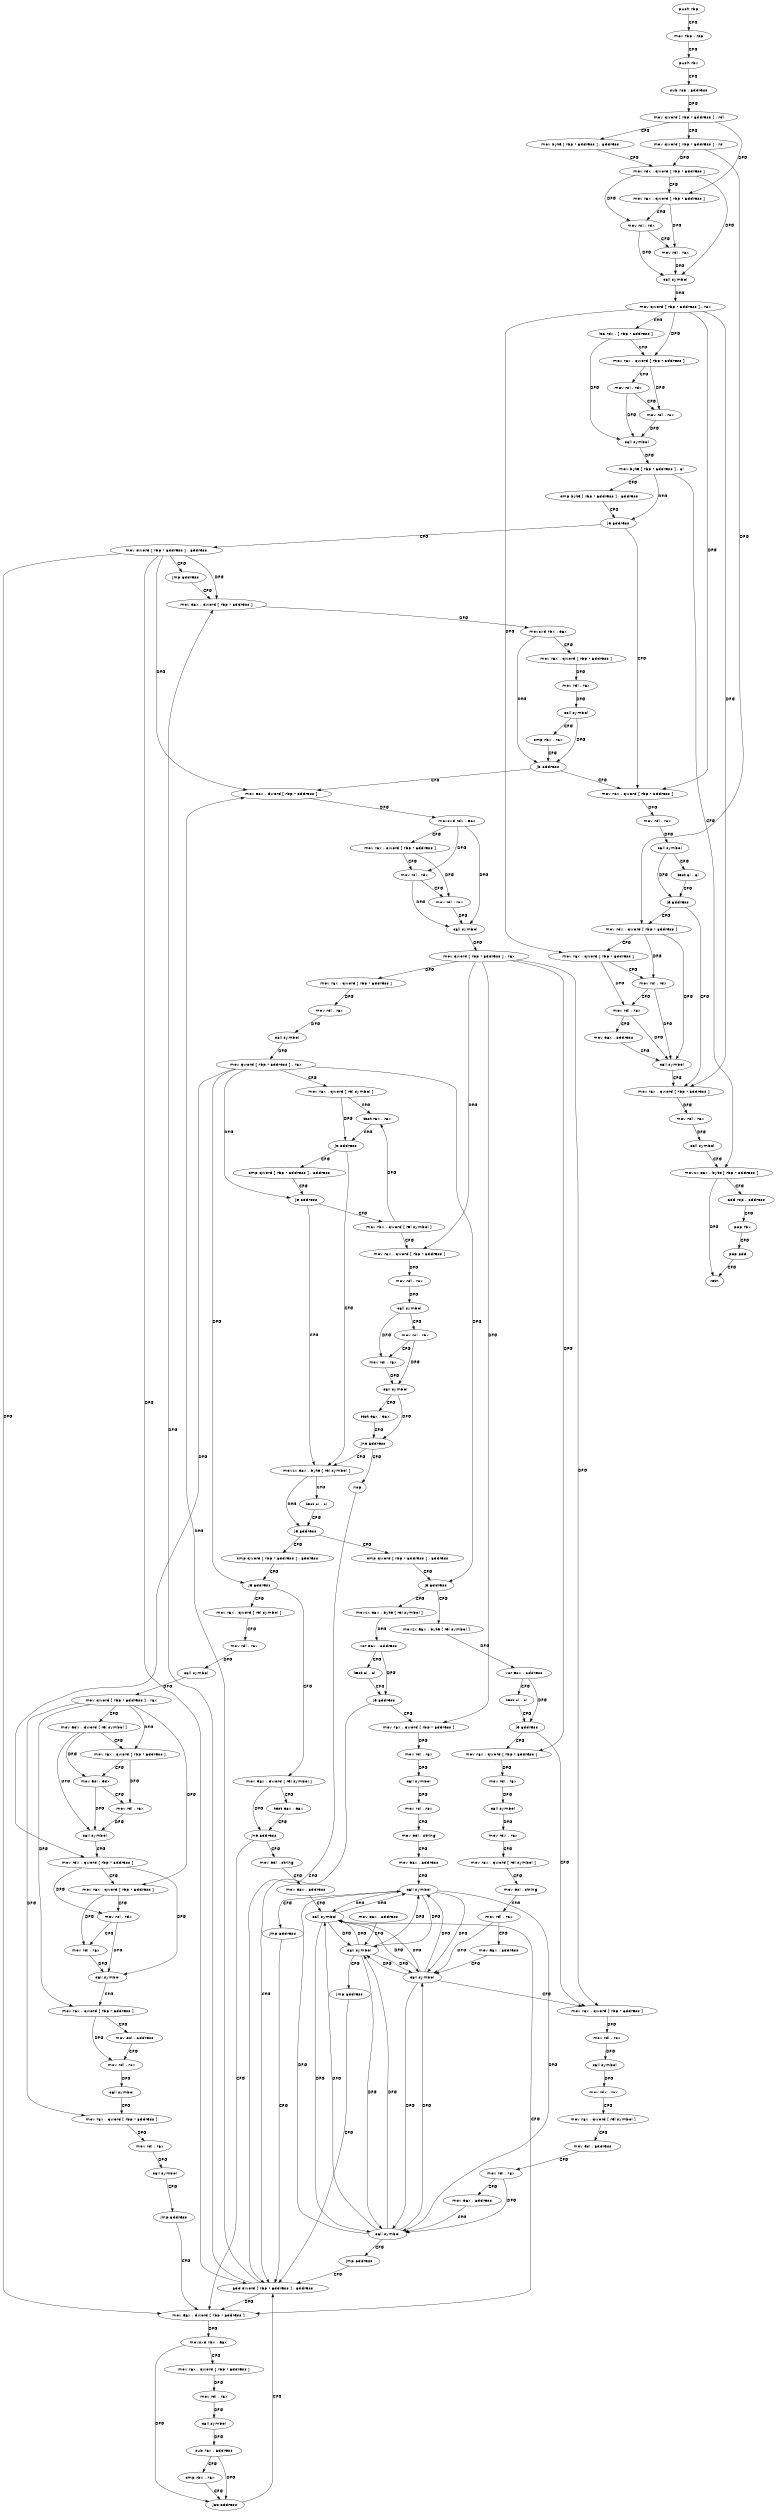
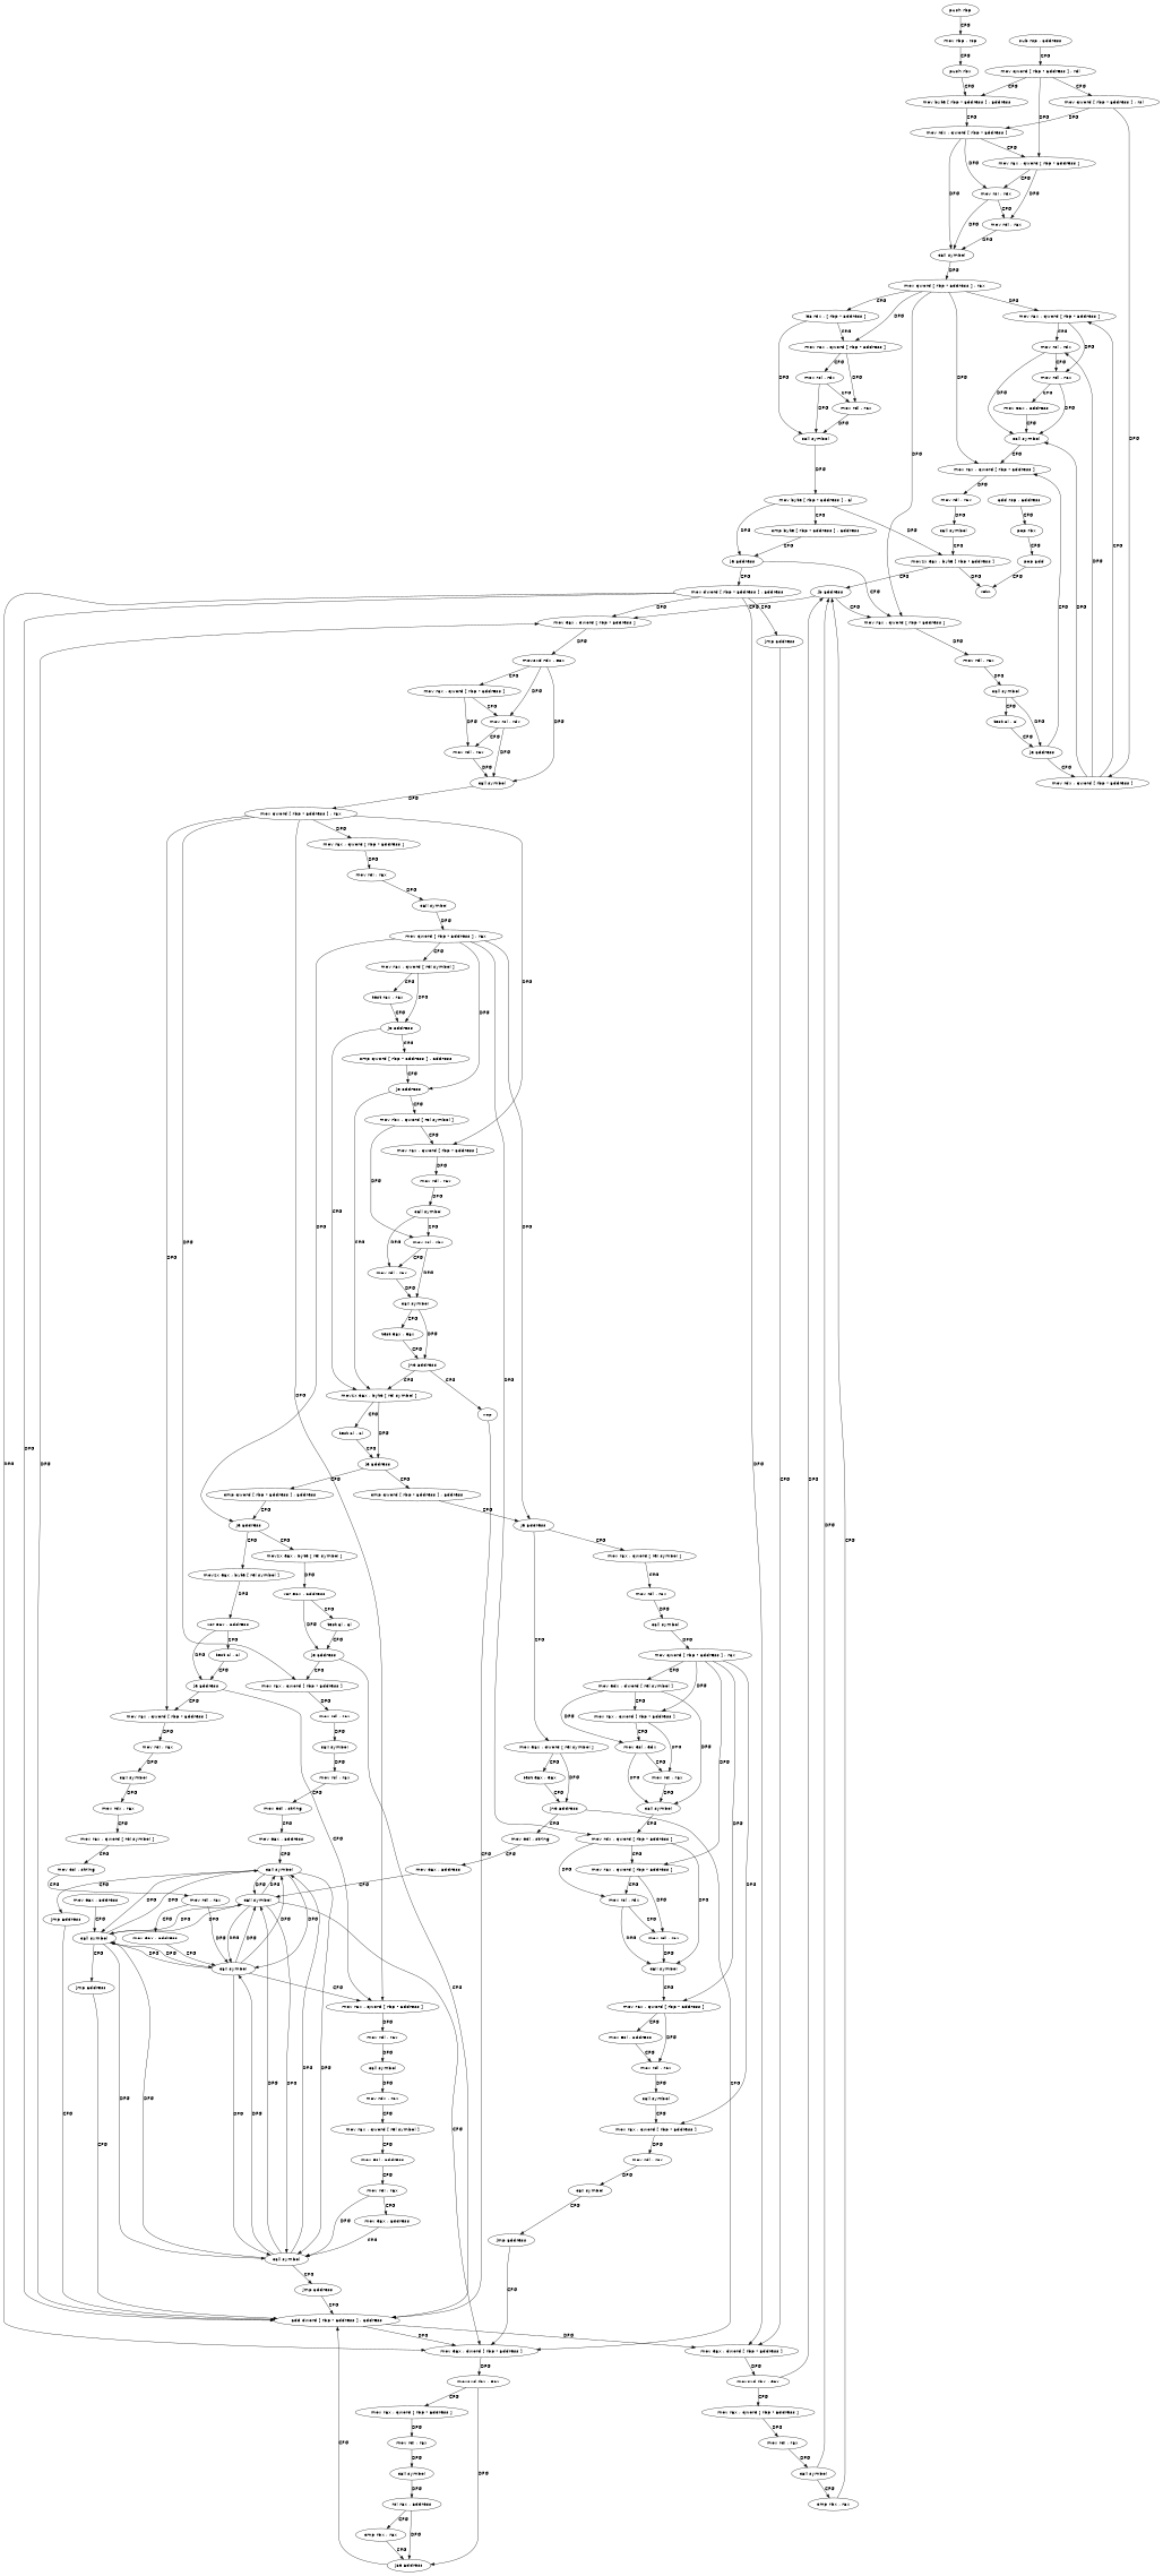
  digraph {
    fontname="DejaVu Sans"
    node [fontname="DejaVu Sans"]
    edge [fontname="DejaVu Sans"]
    n1 [label="push rbp"]
    n2 [label="mov rbp , rsp"]
    n3 [label="push rbx"]
    n4 [label="sub rsp , address"]
    n5 [label="mov qword [ rbp - address ] , rdi"]
    n6 [label="mov qword [ rbp - address ] , rsi"]
    n7 [label="mov rax , qword [ rbp - address ]"]
    n8 [label="mov byte [ rbp - address ] , address"]
    n9 [label="mov rdx , qword [ rbp - address ]"]
    n10 [label="mov rdx , qword [ rbp - address ]"]
    n11 [label="mov rsi , rdx"]
    n12 [label="mov rdi , rax"]
    n13 [label="call symbol"]
    n14 [label="mov rax , qword [ rbp - address ]"]
    n15 [label="mov rsi , rdx"]
    n16 [label="call symbol"]
    n17 [label="mov qword [ rbp - address ] , rax"]
    n18 [label="lea rdx , [ rbp - address ]"]
    n19 [label="mov rax , qword [ rbp - address ]"]
    n20 [label="mov rax , qword [ rbp - address ]"]
    n21 [label="mov rax , qword [ rbp - address ]"]
    n22 [label="call symbol"]
    n23 [label="mov rsi , rdx"]
    n24 [label="mov rdi , rax"]
    n25 [label="mov rdi , rax"]
    n26 [label="mov rdi , rax"]
    n27 [label="mov rdi , rax"]
    n28 [label="mov byte [ rbp - address ] , al"]
    n29 [label="cmp byte [ rbp - address ] , address"]
    n30 [label="je address"]
    n31 [label="movzx eax , byte [ rbp - address ]"]
    n32 [label="mov dword [ rbp - address ] , address"]
    n33 [label="add rsp , address"]
    n34 [label=retn]
    n35 [label="jmp address"]
    n36 [label="mov eax , dword [ rbp - address ]"]
    n37 [label="mov eax , dword [ rbp - address ]"]
    n38 [label="add dword [ rbp - address ] , address"]
    n39 [label="mov eax , dword [ rbp - address ]"]
    n40 [label="call symbol"]
    n41 [label="movsxd rbx , eax"]
    n42 [label="movsxd rdx , eax"]
    n43 [label="movsxd rbx , eax"]
    n44 [label="test al , al"]
    n45 [label="je address"]
    n46 [label="call symbol"]
    n47 [label="mov rax , qword [ rbp - address ]"]
    n48 [label="jb address"]
    n49 [label="pop rbx"]
    n50 [label="pop add"]
    n51 [label="mov eax , address"]
    n52 [label="mov rdi , rax"]
    n53 [label="call symbol"]
    n54 [label="cmp rbx , rax"]
    n55 [label="mov rax , qword [ rbp - address ]"]
    n56 [label="mov rsi , rdx"]
    n57 [label="call symbol"]
    n58 [label="mov rdi , rax"]
    n59 [label="mov qword [ rbp - address ] , rax"]
    n60 [label="mov rax , qword [ rbp - address ]"]
    n61 [label="mov rax , qword [ rbp - address ]"]
    n62 [label="mov rax , qword [ rbp - address ]"]
    n63 [label="mov rax , qword [ rbp - address ]"]
    n64 [label="mov rax , qword [ rbp - address ]"]
    n65 [label="mov rdi , rax"]
    n66 [label="mov rdi , rax"]
    n67 [label="mov rdi , rax"]
    n68 [label="mov rdi , rax"]
    n69 [label="mov rdi , rax"]
    n70 [label="call symbol"]
    n71 [label="mov qword [ rbp - address ] , rax"]
    n72 [label="mov rax , qword [ rel symbol ]"]
    n73 [label="je address"]
    n74 [label="je address"]
    n75 [label="je address"]
    n76 [label="mov rdx , qword [ rbp - address ]"]
    n77 [label="test rax , rax"]
    n78 [label="je address"]
    n79 [label="movzx eax , byte [ rel symbol ]"]
    n80 [label="mov rbx , qword [ rel symbol ]"]
    n81 [label="movzx eax , byte [ rel symbol ]"]
    n82 [label="movzx eax , byte [ rel symbol ]"]
    n83 [label="mov eax , dword [ rel symbol ]"]
    n84 [label="mov rax , qword [ rel symbol ]"]
    n85 [label="mov rax , qword [ rbp - address ]"]
    n86 [label="mov rsi , rdx"]
    n87 [label="call symbol"]
    n88 [label="cmp qword [ rbp - address ] , address"]
    n89 [label="test al , al"]
    n90 [label="je address"]
    n91 [label="cmp qword [ rbp - address ] , address"]
    n92 [label="cmp qword [ rbp - address ] , address"]
    n93 [label="mov rsi , rbx"]
    n94 [label="mov rdi , rax"]
    n95 [label="call symbol"]
    n96 [label="xor eax , address"]
    n97 [label="xor eax , address"]
    n98 [label="test al , al"]
    n99 [label="je address"]
    n100 [label="test al , al"]
    n101 [label="je address"]
    n102 [label="test eax , eax"]
    n103 [label="jne address"]
    n104 [label="mov rdi , rax"]
    n105 [label="mov edi , string"]
    n106 [label="call symbol"]
    n107 [label="call symbol"]
    n108 [label="test eax , eax"]
    n109 [label="jne address"]
    n110 [label=nop]
    n111 [label="call symbol"]
    n112 [label="call symbol"]
    n113 [label="call symbol"]
    n114 [label="mov eax , address"]
    n115 [label="mov rax , qword [ rbp - address ]"]
    n116 [label="jae address"]
    n117 [label="call symbol"]
    n118 [label="mov qword [ rbp - address ] , rax"]
    n119 [label="mov edx , dword [ rel symbol ]"]
    n120 [label="mov rax , qword [ rbp - address ]"]
    n121 [label="mov rax , qword [ rbp - address ]"]
    n122 [label="mov rax , qword [ rbp - address ]"]
    n123 [label="mov esi , edx"]
    n124 [label="call symbol"]
    n125 [label="mov rdi , rax"]
    n126 [label="mov rdi , rax"]
    n127 [label="mov esi , address"]
    n128 [label="mov rdi , rax"]
    n129 [label="mov rdi , rax"]
    n130 [label="call symbol"]
    n131 [label="call symbol"]
    n132 [label="jmp address"]
    n133 [label="mov rsi , rax"]
    n134 [label="mov edi , string"]
    n135 [label="mov eax , address"]
    n136 [label="call symbol"]
    n137 [label="jmp address"]
    n138 [label="call symbol"]
    n139 [label="call symbol"]
    n140 [label="call symbol"]
    n141 [label="jmp address"]
    n142 [label="jmp address"]
    n143 [label="mov rdx , rax"]
    n144 [label="mov rax , qword [ rel symbol ]"]
    n145 [label="mov esi , address"]
    n146 [label="mov rdi , rax"]
    n147 [label="mov eax , address"]
    n148 [label="mov rdx , rax"]
    n149 [label="mov rax , qword [ rel symbol ]"]
    n150 [label="mov esi , string"]
    n151 [label="mov rdi , rax"]
    n152 [label="mov eax , address"]
    n153 [label="mov rdi , rax"]
    n154 [label="call symbol"]
-   n155 [label="sub rax , address"]
+   n155 [label="rsi rax , address"]
    n156 [label="cmp rbx , rax"]
    n157 [label="mov eax , address"]
    n1 -> n2 [label=CFG]
    n2 -> n3 [label=CFG]
-   n3 -> n4 [label=CFG]
-   n4 -> n5 [label=DFG]
+   n3 -> n8 [label=CFG]
+   n4 -> n5 [label=CFG]
    n5 -> n6 [label=CFG]
    n5 -> n7 [label=DFG]
    n5 -> n8 [label=CFG]
    n6 -> n9 [label=DFG]
    n6 -> n10 [label=DFG]
    n7 -> n11 [label=CFG]
    n7 -> n12 [label=DFG]
    n8 -> n9 [label=CFG]
    n9 -> n7 [label=CFG]
    n9 -> n11 [label=DFG]
    n9 -> n13 [label=DFG]
    n10 -> n14 [label=CFG]
    n10 -> n15 [label=DFG]
    n10 -> n16 [label=DFG]
    n11 -> n12 [label=CFG]
    n11 -> n13 [label=DFG]
    n12 -> n13 [label=DFG]
    n13 -> n17 [label=DFG]
    n14 -> n15 [label=CFG]
    n14 -> n27 [label=DFG]
    n15 -> n16 [label=DFG]
    n15 -> n27 [label=CFG]
    n16 -> n21 [label=CFG]
    n17 -> n14 [label=DFG]
    n17 -> n18 [label=CFG]
    n17 -> n19 [label=DFG]
    n17 -> n20 [label=DFG]
    n17 -> n21 [label=DFG]
    n18 -> n19 [label=CFG]
    n18 -> n22 [label=DFG]
    n19 -> n23 [label=CFG]
    n19 -> n24 [label=DFG]
    n20 -> n25 [label=DFG]
    n21 -> n26 [label=DFG]
    n22 -> n28 [label=DFG]
    n23 -> n22 [label=DFG]
    n23 -> n24 [label=CFG]
    n24 -> n22 [label=DFG]
    n25 -> n40 [label=DFG]
    n26 -> n46 [label=DFG]
    n27 -> n16 [label=DFG]
    n27 -> n51 [label=CFG]
    n28 -> n29 [label=CFG]
    n28 -> n30 [label=DFG]
-   n28 -> n31 [label=CFG]
+   n28 -> n31 [label=DFG]
    n29 -> n30 [label=CFG]
    n30 -> n20 [label=CFG]
    n30 -> n32 [label=CFG]
-   n31 -> n33 [label=CFG]
+   n31 -> n48 [label=CFG]
    n31 -> n34 [label=DFG]
    n32 -> n35 [label=CFG]
    n32 -> n36 [label=DFG]
    n32 -> n37 [label=DFG]
    n32 -> n38 [label=DFG]
    n32 -> n39 [label=DFG]
    n33 -> n49 [label=CFG]
    n35 -> n36 [label=CFG]
    n36 -> n41 [label=DFG]
    n37 -> n42 [label=DFG]
    n38 -> n36 [label=DFG]
    n38 -> n37 [label=DFG]
    n38 -> n39 [label=DFG]
    n39 -> n43 [label=DFG]
    n40 -> n44 [label=CFG]
    n40 -> n45 [label=DFG]
    n41 -> n47 [label=CFG]
    n41 -> n48 [label=DFG]
    n42 -> n55 [label=CFG]
    n42 -> n56 [label=DFG]
    n42 -> n57 [label=DFG]
    n43 -> n115 [label=CFG]
    n43 -> n116 [label=DFG]
    n44 -> n45 [label=CFG]
    n45 -> n10 [label=CFG]
    n45 -> n21 [label=CFG]
    n46 -> n31 [label=CFG]
    n47 -> n52 [label=DFG]
    n48 -> n20 [label=CFG]
    n48 -> n37 [label=CFG]
    n49 -> n50 [label=CFG]
    n50 -> n34 [label=CFG]
    n51 -> n16 [label=CFG]
    n52 -> n53 [label=DFG]
    n53 -> n48 [label=DFG]
    n53 -> n54 [label=CFG]
    n54 -> n48 [label=CFG]
    n55 -> n56 [label=CFG]
    n55 -> n58 [label=DFG]
    n56 -> n57 [label=DFG]
    n56 -> n58 [label=CFG]
    n57 -> n59 [label=DFG]
    n58 -> n57 [label=DFG]
    n59 -> n60 [label=DFG]
    n59 -> n61 [label=DFG]
    n59 -> n62 [label=DFG]
    n59 -> n63 [label=DFG]
    n59 -> n64 [label=DFG]
    n60 -> n65 [label=DFG]
    n61 -> n66 [label=DFG]
    n62 -> n67 [label=DFG]
    n63 -> n68 [label=DFG]
    n64 -> n69 [label=DFG]
    n65 -> n70 [label=DFG]
    n66 -> n107 [label=DFG]
    n67 -> n111 [label=DFG]
    n68 -> n112 [label=DFG]
    n69 -> n113 [label=DFG]
    n70 -> n71 [label=DFG]
    n71 -> n72 [label=CFG]
    n71 -> n73 [label=DFG]
    n71 -> n74 [label=DFG]
    n71 -> n75 [label=DFG]
    n71 -> n76 [label=DFG]
    n72 -> n77 [label=CFG]
    n72 -> n78 [label=DFG]
    n73 -> n79 [label=CFG]
    n73 -> n80 [label=CFG]
    n74 -> n81 [label=CFG]
    n74 -> n82 [label=CFG]
    n75 -> n83 [label=CFG]
    n75 -> n84 [label=CFG]
    n76 -> n85 [label=CFG]
    n76 -> n86 [label=DFG]
    n76 -> n87 [label=DFG]
    n77 -> n78 [label=CFG]
    n78 -> n79 [label=CFG]
    n78 -> n88 [label=CFG]
    n79 -> n89 [label=CFG]
    n79 -> n90 [label=DFG]
    n80 -> n61 [label=CFG]
-   n80 -> n77 [label=DFG]
+   n80 -> n93 [label=DFG]
    n81 -> n96 [label=DFG]
    n82 -> n97 [label=DFG]
    n83 -> n102 [label=CFG]
    n83 -> n103 [label=DFG]
    n84 -> n104 [label=CFG]
    n85 -> n86 [label=CFG]
    n85 -> n126 [label=DFG]
    n86 -> n87 [label=DFG]
    n86 -> n126 [label=CFG]
    n87 -> n121 [label=CFG]
    n88 -> n73 [label=CFG]
    n89 -> n90 [label=CFG]
    n90 -> n91 [label=CFG]
    n90 -> n92 [label=CFG]
    n91 -> n74 [label=CFG]
    n92 -> n75 [label=CFG]
    n93 -> n94 [label=CFG]
    n93 -> n95 [label=DFG]
    n94 -> n95 [label=DFG]
    n95 -> n108 [label=CFG]
    n95 -> n109 [label=DFG]
    n96 -> n98 [label=CFG]
    n96 -> n99 [label=DFG]
    n97 -> n100 [label=CFG]
    n97 -> n101 [label=DFG]
    n98 -> n99 [label=CFG]
    n99 -> n38 [label=CFG]
    n99 -> n62 [label=CFG]
    n100 -> n101 [label=CFG]
    n101 -> n63 [label=CFG]
    n101 -> n64 [label=CFG]
    n102 -> n103 [label=CFG]
    n103 -> n39 [label=CFG]
    n103 -> n105 [label=CFG]
    n104 -> n106 [label=DFG]
    n105 -> n114 [label=CFG]
    n106 -> n118 [label=DFG]
    n107 -> n93 [label=CFG]
    n107 -> n94 [label=DFG]
    n108 -> n109 [label=CFG]
    n109 -> n79 [label=CFG]
    n109 -> n110 [label=CFG]
    n110 -> n38 [label=CFG]
    n111 -> n133 [label=DFG]
    n112 -> n143 [label=DFG]
    n113 -> n148 [label=DFG]
    n114 -> n117 [label=CFG]
    n115 -> n153 [label=DFG]
    n116 -> n38 [label=CFG]
    n117 -> n39 [label=CFG]
    n117 -> n136 [label=DFG]
    n117 -> n138 [label=DFG]
    n117 -> n139 [label=DFG]
    n117 -> n140 [label=DFG]
    n118 -> n85 [label=DFG]
    n118 -> n119 [label=CFG]
    n118 -> n120 [label=DFG]
    n118 -> n121 [label=DFG]
    n118 -> n122 [label=DFG]
    n119 -> n120 [label=CFG]
    n119 -> n123 [label=DFG]
    n119 -> n124 [label=DFG]
    n120 -> n123 [label=CFG]
    n120 -> n125 [label=DFG]
    n121 -> n127 [label=CFG]
    n121 -> n128 [label=DFG]
    n122 -> n129 [label=DFG]
    n123 -> n124 [label=DFG]
    n123 -> n125 [label=CFG]
    n124 -> n76 [label=CFG]
    n125 -> n124 [label=DFG]
    n126 -> n87 [label=DFG]
    n127 -> n128 [label=CFG]
    n128 -> n130 [label=DFG]
    n129 -> n131 [label=DFG]
    n130 -> n122 [label=CFG]
    n131 -> n132 [label=CFG]
    n132 -> n39 [label=CFG]
    n133 -> n134 [label=CFG]
    n134 -> n135 [label=CFG]
    n135 -> n136 [label=CFG]
    n136 -> n117 [label=DFG]
    n136 -> n137 [label=CFG]
    n136 -> n138 [label=DFG]
    n136 -> n139 [label=DFG]
    n136 -> n140 [label=DFG]
    n137 -> n38 [label=CFG]
    n138 -> n117 [label=DFG]
    n138 -> n136 [label=DFG]
    n138 -> n139 [label=DFG]
    n138 -> n140 [label=DFG]
    n138 -> n141 [label=CFG]
    n139 -> n63 [label=CFG]
    n139 -> n117 [label=DFG]
    n139 -> n136 [label=DFG]
    n139 -> n138 [label=DFG]
    n139 -> n140 [label=DFG]
    n140 -> n117 [label=DFG]
    n140 -> n136 [label=DFG]
    n140 -> n138 [label=DFG]
    n140 -> n139 [label=DFG]
    n140 -> n142 [label=CFG]
    n141 -> n38 [label=CFG]
    n142 -> n38 [label=CFG]
    n143 -> n144 [label=CFG]
    n144 -> n145 [label=CFG]
    n145 -> n146 [label=CFG]
    n146 -> n138 [label=DFG]
    n146 -> n147 [label=CFG]
    n147 -> n138 [label=CFG]
    n148 -> n149 [label=CFG]
    n149 -> n150 [label=CFG]
    n150 -> n151 [label=CFG]
    n151 -> n139 [label=DFG]
    n151 -> n152 [label=CFG]
    n152 -> n139 [label=CFG]
    n153 -> n154 [label=DFG]
    n154 -> n155 [label=DFG]
    n155 -> n116 [label=DFG]
    n155 -> n156 [label=CFG]
    n156 -> n116 [label=CFG]
    n157 -> n140 [label=CFG]
  }
